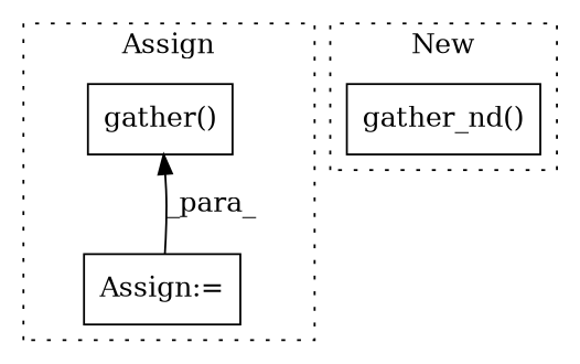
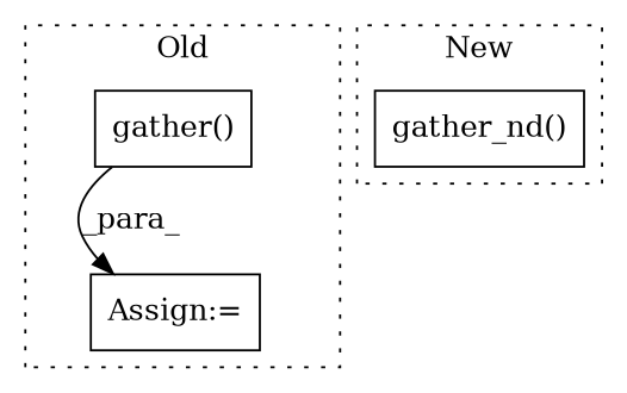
  digraph {
    node [a=75 shape=box]
    n1 [l="10,10" label="gather()" s="20688,20749"]
    n2 [a=68 l=3 label="Assign:=" s=20675]
    n3 [l="13,1" label="gather_nd()" s="18221,18289"]
    subgraph cluster_1 {
-     label=Assign
+     label=Old
      style=dotted
      n1
      n2
    }
    subgraph cluster_2 {
      label=New
      style=dotted
      n3
    }
-   n2 -> n1 [label=_para_]
+   n1 -> n2 [label=_para_]
  }
